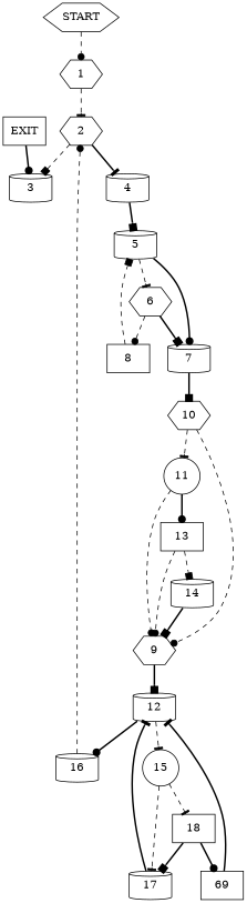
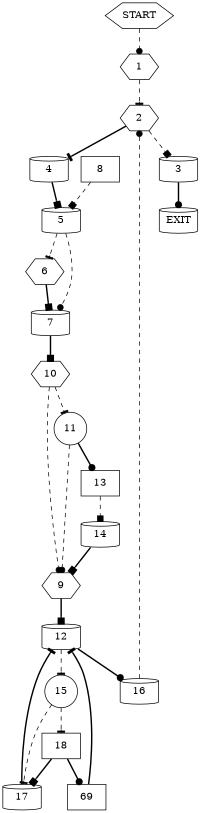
  digraph {
    node [shape=cylinder]
    edge [arrowhead=dot style=dashed]
    n1 [label=START shape=hexagon]
    1 [shape=hexagon]
    2 [shape=hexagon]
-   n4 [label=EXIT shape=box]
+   n4 [label=EXIT]
    3
    4
    5
    6 [shape=hexagon]
    7
    8 [shape=box]
    10 [shape=hexagon]
    9 [shape=hexagon]
    12
    11 [shape=circle]
    15 [shape=circle]
    16
    13 [shape=box]
    14
    17
    18 [shape=box]
    n21 [label=69 shape=box]
    n1 -> 1
    1 -> 2 [arrowhead=tee]
    2 -> 3 [arrowhead=box]
    2 -> 4 [arrowhead=tee style=bold]
-   n4 -> 3 [style=bold]
+   3 -> n4 [style=bold]
    4 -> 5 [arrowhead=box style=bold]
    5 -> 6 [arrowhead=tee]
-   5 -> 7 [style=bold]
+   5 -> 7
    6 -> 7 [arrowhead=box style=bold]
-   6 -> 8
    7 -> 10 [arrowhead=box style=bold]
    8 -> 5 [arrowhead=box]
    10 -> 9
    10 -> 11 [arrowhead=tee]
    9 -> 12 [arrowhead=box style=bold]
    12 -> 15 [arrowhead=tee]
    12 -> 16 [style=bold]
    11 -> 9
    11 -> 13 [style=bold]
    15 -> 17 [arrowhead=tee]
    15 -> 18 [arrowhead=tee]
    16 -> 2
-   13 -> 9
    13 -> 14 [arrowhead=box]
    14 -> 9 [arrowhead=box style=bold]
    17 -> 12 [arrowhead=tee style=bold]
    18 -> 17 [arrowhead=box style=bold]
    18 -> n21 [style=bold]
    n21 -> 12 [arrowhead=tee style=bold]
  }
